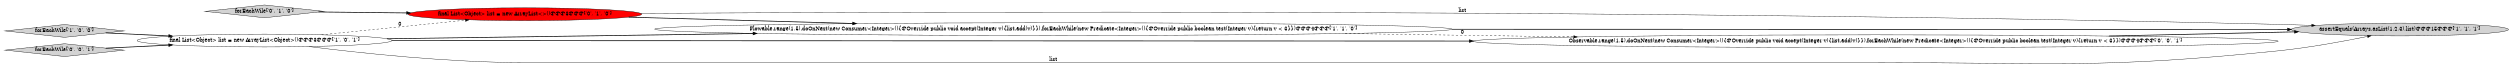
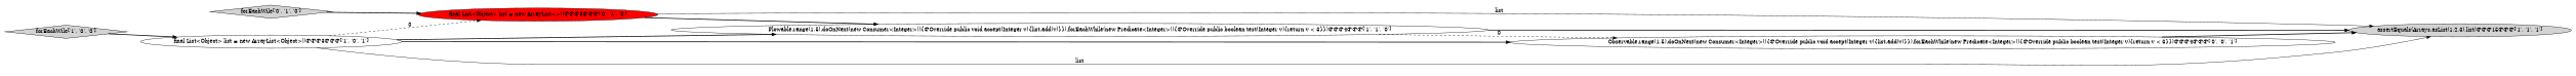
  digraph {
    rankdir=LR
    node [fillcolor=lightgray shape=ellipse style=filled]
    edge [style=bold]
    n1 [fillcolor=white label="Observable.range(1,5).doOnNext(new Consumer<Integer>(){@Override public void accept(Integer v){list.add(v)}}).forEachWhile(new Predicate<Integer>(){@Override public boolean test(Integer v){return v < 3}})@@@4@@@['0', '0', '1']"]
    n2 [label="assertEquals(Arrays.asList(1,2,3),list)@@@15@@@['1', '1', '1']"]
    n3 [fillcolor=white label="final List<Object> list = new ArrayList<Object>()@@@3@@@['1', '0', '1']"]
    n4 [fillcolor=white label="Flowable.range(1,5).doOnNext(new Consumer<Integer>(){@Override public void accept(Integer v){list.add(v)}}).forEachWhile(new Predicate<Integer>(){@Override public boolean test(Integer v){return v < 3}})@@@4@@@['1', '1', '0']"]
    n5 [fillcolor=red label="final List<Object> list = new ArrayList<>()@@@3@@@['0', '1', '0']"]
    n6 [label="forEachWile['0', '1', '0']" shape=diamond]
    n7 [label="forEachWile['1', '0', '0']" shape=diamond]
-   n8 [label="forEachWile['0', '0', '1']" shape=diamond]
    n1 -> n2
    n3 -> n1
    n3 -> n2 [label=list style=solid]
    n3 -> n4
    n3 -> n5 [label=0 style=dashed]
    n4 -> n1 [label=0 style=dashed]
    n4 -> n2
    n5 -> n2 [label=list style=solid]
    n5 -> n4
    n6 -> n5
    n7 -> n3
-   n8 -> n3
  }
